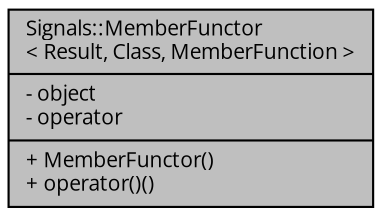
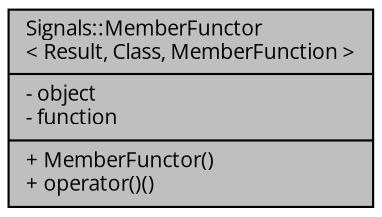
  digraph {
    fontname="Open Sans"
-   n1 [color=black fillcolor=grey75 fontcolor=black fontname="Open Sans" fontsize=10 height=0.2 label="{Signals::MemberFunctor\l\< Result, Class, MemberFunction \>\n|- object\l- operator\l|+ MemberFunctor()\l+ operator()()\l}" shape=record style=filled width=0.4]
+   n1 [color=black fillcolor=grey75 fontcolor=black fontname="Open Sans" fontsize=10 height=0.2 label="{Signals::MemberFunctor\l\< Result, Class, MemberFunction \>\n|- object\l- function\l|+ MemberFunctor()\l+ operator()()\l}" shape=record style=filled width=0.4]
  }
